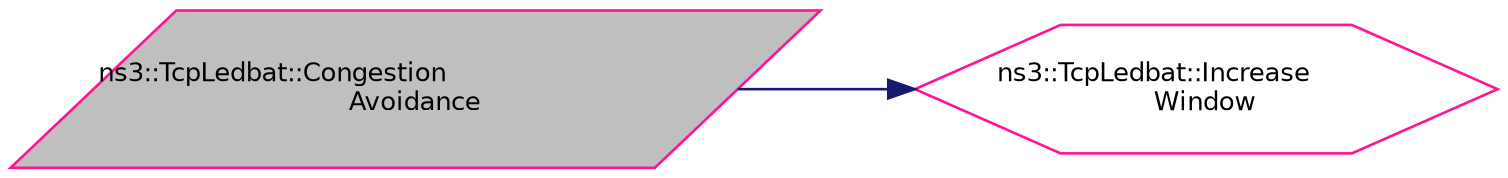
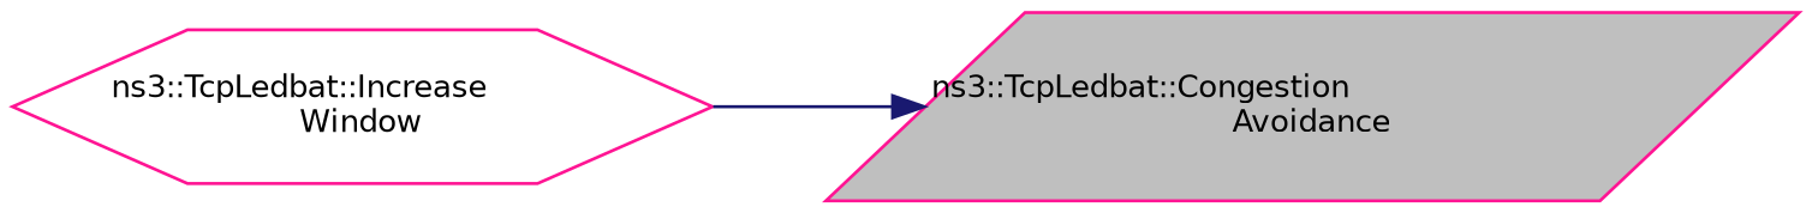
  digraph {
    rankdir=RL
    node [color=deeppink fontname=Helvetica fontsize=10 style=filled]
    n1 [fillcolor=grey75 fontcolor=black height=0.2 label="ns3::TcpLedbat::Congestion\lAvoidance" shape=parallelogram width=0.4]
    n2 [fillcolor=white height=0.2 label="ns3::TcpLedbat::Increase\lWindow" shape=hexagon width=0.4]
-   n2 -> n1 [color=midnightblue dir=back fontname=Helvetica fontsize=10 labelfontname=Helvetica labelfontsize=10 style=solid]
+   n1 -> n2 [color=midnightblue dir=back fontname=Helvetica fontsize=10 labelfontname=Helvetica labelfontsize=10 style=solid]
  }
